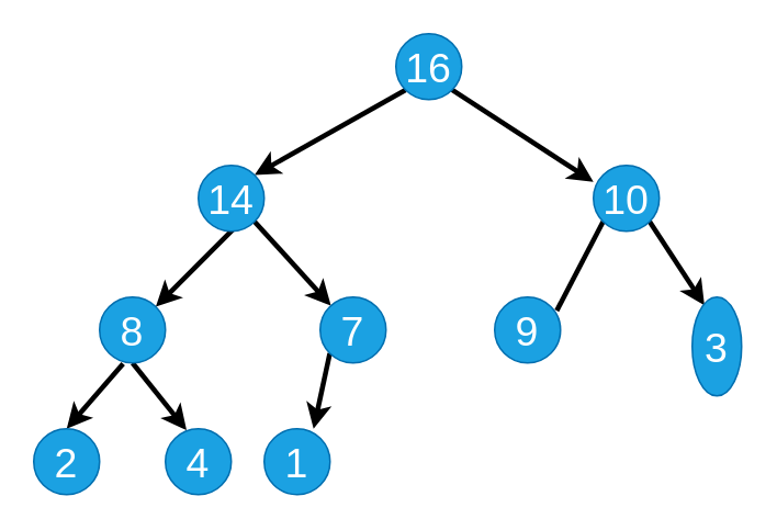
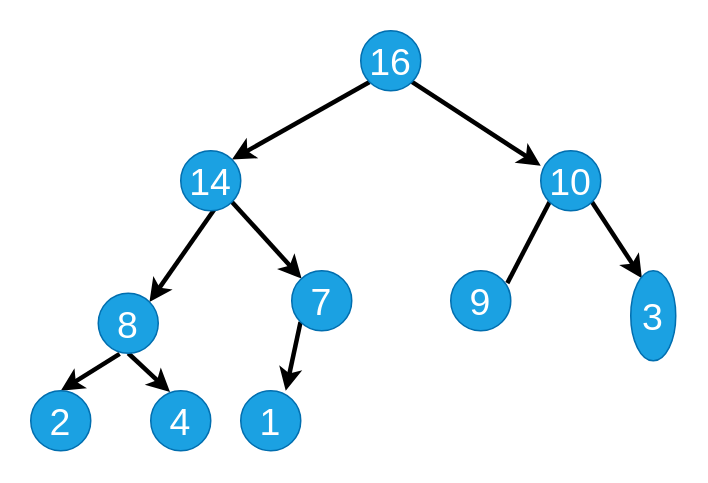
  <mxCell id="0" />
  <mxCell id="1" parent="0" />
  <mxCell id="2" style="edgeStyle=none;rounded=0;orthogonalLoop=1;jettySize=auto;html=1;exitX=0;exitY=1;exitDx=0;exitDy=0;entryX=1;entryY=0;entryDx=0;entryDy=0;fontSize=25;strokeWidth=3;" parent="1" source="4" target="7" edge="1"><mxGeometry relative="1" as="geometry" /></mxCell>
  <mxCell id="3" style="edgeStyle=none;rounded=0;orthogonalLoop=1;jettySize=auto;html=1;exitX=1;exitY=1;exitDx=0;exitDy=0;entryX=0;entryY=0.25;entryDx=0;entryDy=0;entryPerimeter=0;fontSize=25;strokeWidth=3;" parent="1" source="4" target="10" edge="1"><mxGeometry relative="1" as="geometry" /></mxCell>
  <mxCell id="4" value="16" style="ellipse;whiteSpace=wrap;html=1;aspect=fixed;fontSize=25;fillColor=#1ba1e2;fontColor=#ffffff;strokeColor=#006EAF;" parent="1" vertex="1"><mxGeometry x="240" y="20" width="40" height="40" as="geometry" /></mxCell>
  <mxCell id="5" style="edgeStyle=none;rounded=0;orthogonalLoop=1;jettySize=auto;html=1;exitX=1;exitY=1;exitDx=0;exitDy=0;fontSize=25;strokeWidth=3;" parent="1" source="7" target="17" edge="1"><mxGeometry relative="1" as="geometry" /></mxCell>
  <mxCell id="6" style="edgeStyle=none;rounded=0;orthogonalLoop=1;jettySize=auto;html=1;exitX=0;exitY=1;exitDx=0;exitDy=0;entryX=1;entryY=0;entryDx=0;entryDy=0;fontSize=25;strokeWidth=3;" parent="1" target="15" edge="1"><mxGeometry relative="1" as="geometry"><mxPoint x="145.858" y="134.142" as="sourcePoint" /></mxGeometry></mxCell>
  <mxCell id="7" value="14" style="ellipse;whiteSpace=wrap;html=1;aspect=fixed;fontSize=25;fillColor=#1ba1e2;fontColor=#ffffff;strokeColor=#006EAF;" parent="1" vertex="1"><mxGeometry x="120" y="100" width="40" height="40" as="geometry" /></mxCell>
  <mxCell id="8" style="edgeStyle=none;rounded=0;orthogonalLoop=1;jettySize=auto;html=1;exitX=0;exitY=1;exitDx=0;exitDy=0;entryX=0.943;entryY=0.206;entryDx=0;entryDy=0;entryPerimeter=0;fontSize=25;strokeWidth=3;endArrow=none;" parent="1" source="10" target="11" edge="1"><mxGeometry relative="1" as="geometry" /></mxCell>
  <mxCell id="9" style="edgeStyle=none;rounded=0;orthogonalLoop=1;jettySize=auto;html=1;exitX=1;exitY=1;exitDx=0;exitDy=0;entryX=0.248;entryY=0.084;entryDx=0;entryDy=0;entryPerimeter=0;fontSize=25;strokeWidth=3;" parent="1" source="10" target="12" edge="1"><mxGeometry relative="1" as="geometry" /></mxCell>
  <mxCell id="10" value="10" style="ellipse;whiteSpace=wrap;html=1;aspect=fixed;fontSize=25;fillColor=#1ba1e2;fontColor=#ffffff;strokeColor=#006EAF;" parent="1" vertex="1"><mxGeometry x="360" y="100" width="40" height="40" as="geometry" /></mxCell>
  <mxCell id="11" value="9" style="ellipse;whiteSpace=wrap;html=1;aspect=fixed;fontSize=25;fillColor=#1ba1e2;fontColor=#ffffff;strokeColor=#006EAF;" parent="1" vertex="1"><mxGeometry x="300" y="180" width="40" height="40" as="geometry" /></mxCell>
  <mxCell id="12" value="3" style="ellipse;whiteSpace=wrap;html=1;aspect=fixed;fontSize=25;fillColor=#1ba1e2;fontColor=#ffffff;strokeColor=#006EAF;" parent="1" vertex="1"><mxGeometry x="420" y="180" width="30" height="60" as="geometry" /></mxCell>
  <mxCell id="13" style="edgeStyle=none;rounded=0;orthogonalLoop=1;jettySize=auto;html=1;exitX=0.5;exitY=1;exitDx=0;exitDy=0;entryX=0.321;entryY=0.023;entryDx=0;entryDy=0;entryPerimeter=0;fontSize=25;strokeWidth=3;" parent="1" source="15" target="19" edge="1"><mxGeometry relative="1" as="geometry" /></mxCell>
  <mxCell id="14" style="edgeStyle=none;rounded=0;orthogonalLoop=1;jettySize=auto;html=1;exitX=0.357;exitY=1.011;exitDx=0;exitDy=0;entryX=0.5;entryY=0;entryDx=0;entryDy=0;fontSize=25;strokeWidth=3;exitPerimeter=0;" parent="1" source="15" target="18" edge="1"><mxGeometry relative="1" as="geometry"><mxPoint x="85.858" y="214.142" as="sourcePoint" /></mxGeometry></mxCell>
- <mxCell id="15" value="8" style="ellipse;whiteSpace=wrap;html=1;aspect=fixed;fontSize=25;fillColor=#1ba1e2;fontColor=#ffffff;strokeColor=#006EAF;" parent="1" vertex="1"><mxGeometry x="60" y="180" width="40" height="40" as="geometry" /></mxCell>
+ <mxCell id="15" value="8" style="ellipse;whiteSpace=wrap;html=1;aspect=fixed;fontSize=25;fillColor=#1ba1e2;fontColor=#ffffff;strokeColor=#006EAF;" parent="1" vertex="1"><mxGeometry x="65" y="195" width="40" height="40" as="geometry" /></mxCell>
  <mxCell id="16" style="edgeStyle=none;rounded=0;orthogonalLoop=1;jettySize=auto;html=1;exitX=0;exitY=1;exitDx=0;exitDy=0;entryX=0.75;entryY=0;entryDx=0;entryDy=0;entryPerimeter=0;fontSize=25;strokeWidth=3;" parent="1" source="17" target="20" edge="1"><mxGeometry relative="1" as="geometry" /></mxCell>
  <mxCell id="17" value="7" style="ellipse;whiteSpace=wrap;html=1;aspect=fixed;fontSize=25;fillColor=#1ba1e2;fontColor=#ffffff;strokeColor=#006EAF;" parent="1" vertex="1"><mxGeometry x="194" y="180" width="40" height="40" as="geometry" /></mxCell>
  <mxCell id="18" value="2" style="ellipse;whiteSpace=wrap;html=1;aspect=fixed;fontSize=25;fillColor=#1ba1e2;fontColor=#ffffff;strokeColor=#006EAF;" parent="1" vertex="1"><mxGeometry x="20" y="260" width="40" height="40" as="geometry" /></mxCell>
  <mxCell id="19" value="4" style="ellipse;whiteSpace=wrap;html=1;aspect=fixed;fontSize=25;fillColor=#1ba1e2;fontColor=#ffffff;strokeColor=#006EAF;" parent="1" vertex="1"><mxGeometry x="100" y="260" width="40" height="40" as="geometry" /></mxCell>
  <mxCell id="20" value="1" style="ellipse;whiteSpace=wrap;html=1;aspect=fixed;fontSize=25;fillColor=#1ba1e2;fontColor=#ffffff;strokeColor=#006EAF;" parent="1" vertex="1"><mxGeometry x="160" y="260" width="40" height="40" as="geometry" /></mxCell>
